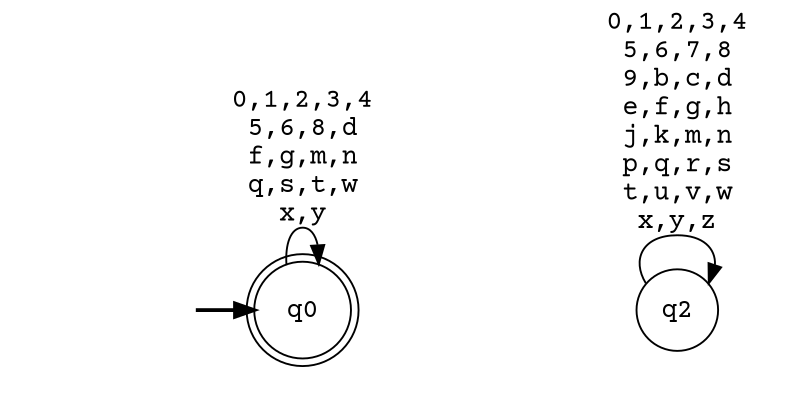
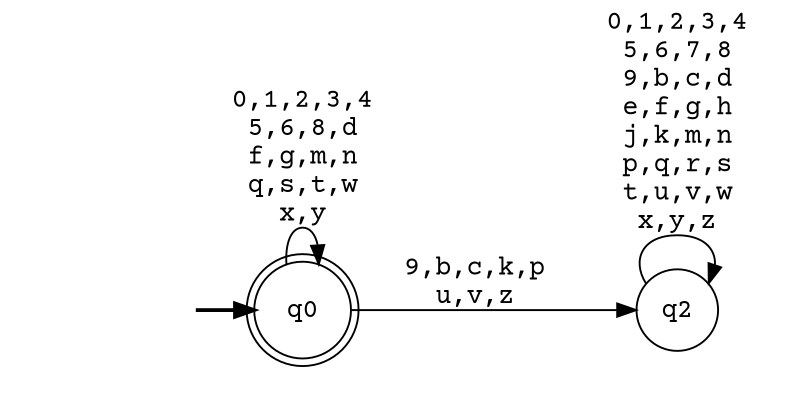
  digraph {
    fontname="Courier Prime"
    rankdir=LR
    node [fontname="Courier Prime" color=black fillcolor=white]
    edge [fontname="Courier Prime"]
    __start0 [height=0 shape=none style=invis width=0 color="" fillcolor=""]
    n2 [label=q0 shape=doublecircle style="rounded,filled"]
    n3 [label=q2 shape=circle style=filled]
    subgraph cluster_1 {
      nodesep=0.15
      ranksep=0.15
      style=invis
      __start0
      n2
    }
    __start0 -> n2 [penwidth=2]
    n2 -> n2 [label="0,1,2,3,4\n5,6,8,d\nf,g,m,n\nq,s,t,w\nx,y"]
+   n2 -> n3 [label="9,b,c,k,p\nu,v,z"]
    n3 -> n3 [label="0,1,2,3,4\n5,6,7,8\n9,b,c,d\ne,f,g,h\nj,k,m,n\np,q,r,s\nt,u,v,w\nx,y,z"]
  }
